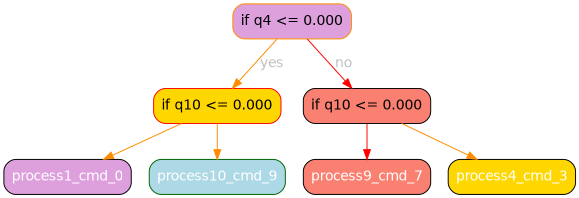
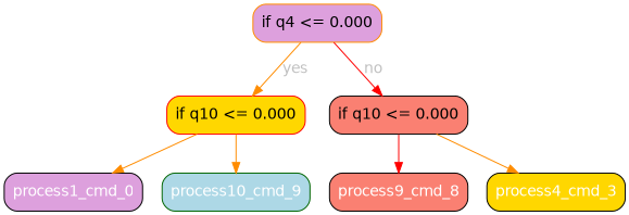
  digraph {
    node [color=black fillcolor=plum fontname=helvetica shape=box style="filled, rounded" fontcolor=white]
    edge [fontcolor=gray fontname=helvetica color=darkorange]
    n1 [color=darkorange height=0.5 label="if q4 <= 0.000" width=1.6944 fontcolor=""]
    n2 [color=red fillcolor=gold height=0.5 label="if q10 <= 0.000" width=1.8194 fontcolor=""]
    n3 [fillcolor=salmon height=0.5 label="if q10 <= 0.000" width=1.8194 fontcolor=""]
    n4 [height=0.5 label=process1_cmd_0 width=1.8194]
    n5 [color=darkgreen fillcolor=lightblue height=0.5 label=process10_cmd_9 width=1.9444]
-   n6 [fillcolor=salmon height=0.5 label=process9_cmd_7 width=1.8194]
+   n6 [fillcolor=salmon height=0.5 label=process9_cmd_8 width=1.8194]
    n7 [fillcolor=gold height=0.5 label=process4_cmd_3 width=1.8194]
    n1 -> n2 [label=yes]
    n1 -> n3 [label=no color=red]
    n2 -> n4
    n2 -> n5
    n3 -> n6 [color=red]
    n3 -> n7
  }
